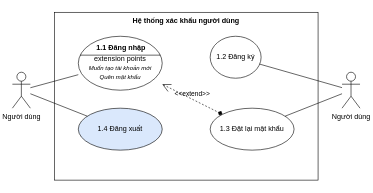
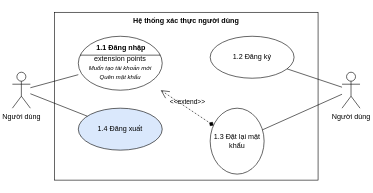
  <mxCell id="0" />
  <mxCell id="1" parent="0" />
  <mxCell id="2" value="Người dùng" style="shape=umlActor;verticalLabelPosition=bottom;verticalAlign=top;html=1;outlineConnect=0;" vertex="1" parent="1"><mxGeometry x="20" y="120" width="30" height="60" as="geometry" /></mxCell>
- <mxCell id="3" value="Hệ thống xác khẩu người dùng" style="shape=rect;html=1;verticalAlign=top;fontStyle=1;whiteSpace=wrap;align=center;" vertex="1" parent="1"><mxGeometry x="90" y="20" width="440" height="280" as="geometry" /></mxCell>
+ <mxCell id="3" value="Hệ thống xác thực người dùng" style="shape=rect;html=1;verticalAlign=top;fontStyle=1;whiteSpace=wrap;align=center;" vertex="1" parent="1"><mxGeometry x="90" y="20" width="440" height="280" as="geometry" /></mxCell>
  <mxCell id="4" value="&lt;br&gt;extension points&lt;br&gt;&lt;i&gt;&lt;font style=&quot;font-size: 10px;&quot;&gt;Muốn tạo tài khoản mới&lt;/font&gt;&lt;/i&gt;&lt;div&gt;&lt;i&gt;&lt;font style=&quot;font-size: 10px;&quot;&gt;Quên mật khẩu&lt;/font&gt;&lt;/i&gt;&lt;/div&gt;" style="html=1;shape=mxgraph.sysml.useCaseExtPt;whiteSpace=wrap;align=center;" vertex="1" parent="1"><mxGeometry x="130" y="60" width="140" height="90" as="geometry" /></mxCell>
  <mxCell id="5" value="1.1 Đăng nhập" style="resizable=0;html=1;verticalAlign=middle;align=center;labelBackgroundColor=none;fontStyle=1;" connectable="0" vertex="1" parent="4"><mxGeometry x="70" y="19.125" as="geometry" /></mxCell>
- <mxCell id="6" value="1.2 Đăng ký" style="ellipse;whiteSpace=wrap;html=1;" vertex="1" parent="1"><mxGeometry x="350" y="60" width="85" height="70" as="geometry" /></mxCell>
- <mxCell id="7" value="1.3 Đặt lại mật khẩu" style="ellipse;whiteSpace=wrap;html=1;" vertex="1" parent="1"><mxGeometry x="350" y="180" width="140" height="70" as="geometry" /></mxCell>
+ <mxCell id="6" value="1.2 Đăng ký" style="ellipse;whiteSpace=wrap;html=1;" vertex="1" parent="1"><mxGeometry x="350" y="60" width="140" height="70" as="geometry" /></mxCell>
+ <mxCell id="7" value="1.3 Đặt lại mật khẩu" style="ellipse;whiteSpace=wrap;html=1;" vertex="1" parent="1"><mxGeometry x="350" y="180" width="90" height="110" as="geometry" /></mxCell>
  <mxCell id="8" value="1.4 Đăng xuất" style="ellipse;whiteSpace=wrap;html=1;fillColor=#dae8fc;" vertex="1" parent="1"><mxGeometry x="130" y="180" width="140" height="70" as="geometry" /></mxCell>
  <mxCell id="9" value="" style="edgeStyle=none;html=1;endArrow=none;verticalAlign=bottom;rounded=0;" edge="1" parent="1" source="2" target="4"><mxGeometry width="160" relative="1" as="geometry"><mxPoint x="160" y="150" as="sourcePoint" /><mxPoint x="320" y="150" as="targetPoint" /></mxGeometry></mxCell>
  <mxCell id="10" value="" style="edgeStyle=none;html=1;endArrow=none;verticalAlign=bottom;rounded=0;" edge="1" parent="1" source="2" target="8"><mxGeometry width="160" relative="1" as="geometry"><mxPoint x="60" y="137" as="sourcePoint" /><mxPoint x="140" y="120" as="targetPoint" /></mxGeometry></mxCell>
  <mxCell id="11" value="&amp;lt;&amp;lt;extend&amp;gt;&amp;gt;" style="edgeStyle=none;html=1;startArrow=open;endArrow=diamond;startSize=12;verticalAlign=bottom;dashed=1;labelBackgroundColor=none;rounded=0;" edge="1" parent="1" source="4" target="7"><mxGeometry width="160" relative="1" as="geometry"><mxPoint x="280" y="105" as="sourcePoint" /><mxPoint x="360" y="105" as="targetPoint" /></mxGeometry></mxCell>
  <mxCell id="12" value="Người dùng" style="shape=umlActor;verticalLabelPosition=bottom;verticalAlign=top;html=1;outlineConnect=0;" vertex="1" parent="1"><mxGeometry x="570" y="120" width="30" height="60" as="geometry" /></mxCell>
  <mxCell id="13" value="" style="edgeStyle=none;html=1;endArrow=none;verticalAlign=bottom;rounded=0;" edge="1" parent="1" source="12" target="6"><mxGeometry width="160" relative="1" as="geometry"><mxPoint x="60" y="156" as="sourcePoint" /><mxPoint x="140" y="134" as="targetPoint" /></mxGeometry></mxCell>
  <mxCell id="14" value="" style="edgeStyle=none;html=1;endArrow=none;verticalAlign=bottom;rounded=0;" edge="1" parent="1" source="12" target="7"><mxGeometry width="160" relative="1" as="geometry"><mxPoint x="580" y="155" as="sourcePoint" /><mxPoint x="488" y="124" as="targetPoint" /></mxGeometry></mxCell>
